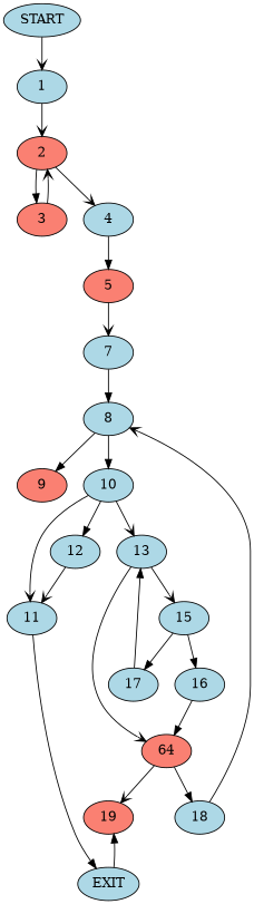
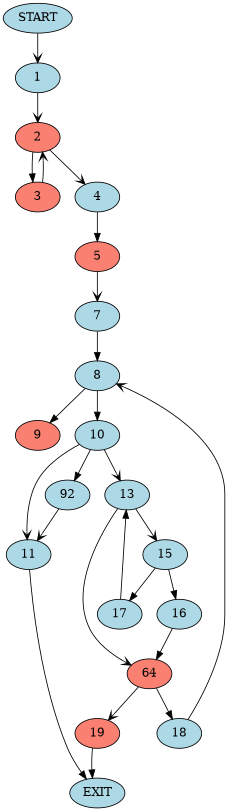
  digraph {
    node [fillcolor=lightblue style=filled]
    edge [arrowhead=normal]
    n1 [label=START]
    1
    2 [fillcolor=salmon]
    n4 [label=EXIT]
    3 [fillcolor=salmon]
    4
    5 [fillcolor=salmon]
    7
    8
    9 [fillcolor=salmon]
    10
    13
    11
-   12
+   12 [label=92]
    n15 [fillcolor=salmon label=64]
    15
    18
    19 [fillcolor=salmon]
    16
    17
    n1 -> 1 [arrowhead=vee]
    1 -> 2 [arrowhead=vee]
    2 -> 3
    2 -> 4 [arrowhead=vee]
    3 -> 2 [arrowhead=vee]
    4 -> 5
    5 -> 7 [arrowhead=vee]
    7 -> 8
    8 -> 9
    8 -> 10
    10 -> 13 [arrowhead=vee]
    10 -> 11 [arrowhead=vee]
    10 -> 12
    13 -> n15 [arrowhead=vee]
    13 -> 15 [arrowhead=vee]
    11 -> n4
    12 -> 11 [arrowhead=vee]
    n15 -> 18
    n15 -> 19 [arrowhead=vee]
    15 -> 16
    15 -> 17
    18 -> 8 [arrowhead=vee]
-   n4 -> 19
+   19 -> n4
    16 -> n15
    17 -> 13
  }
